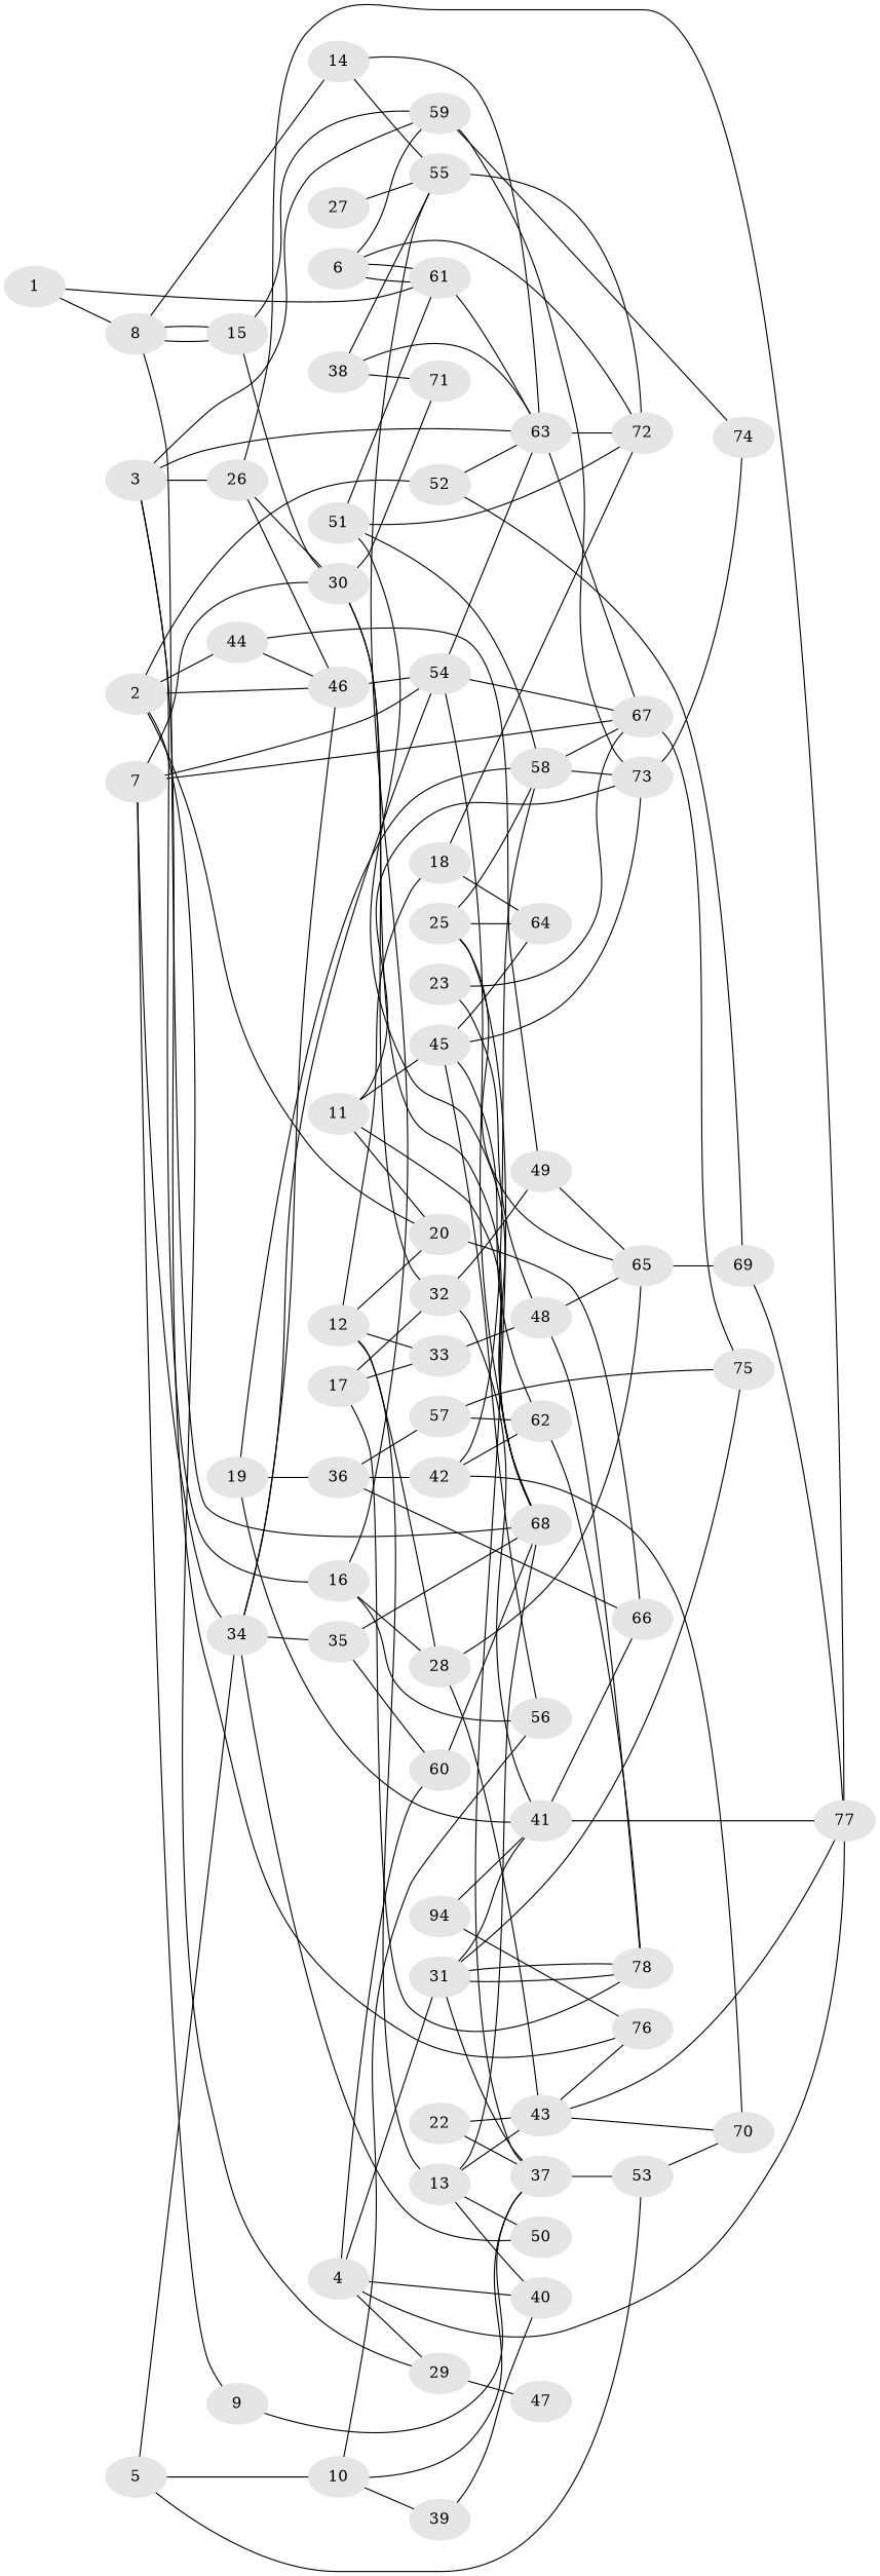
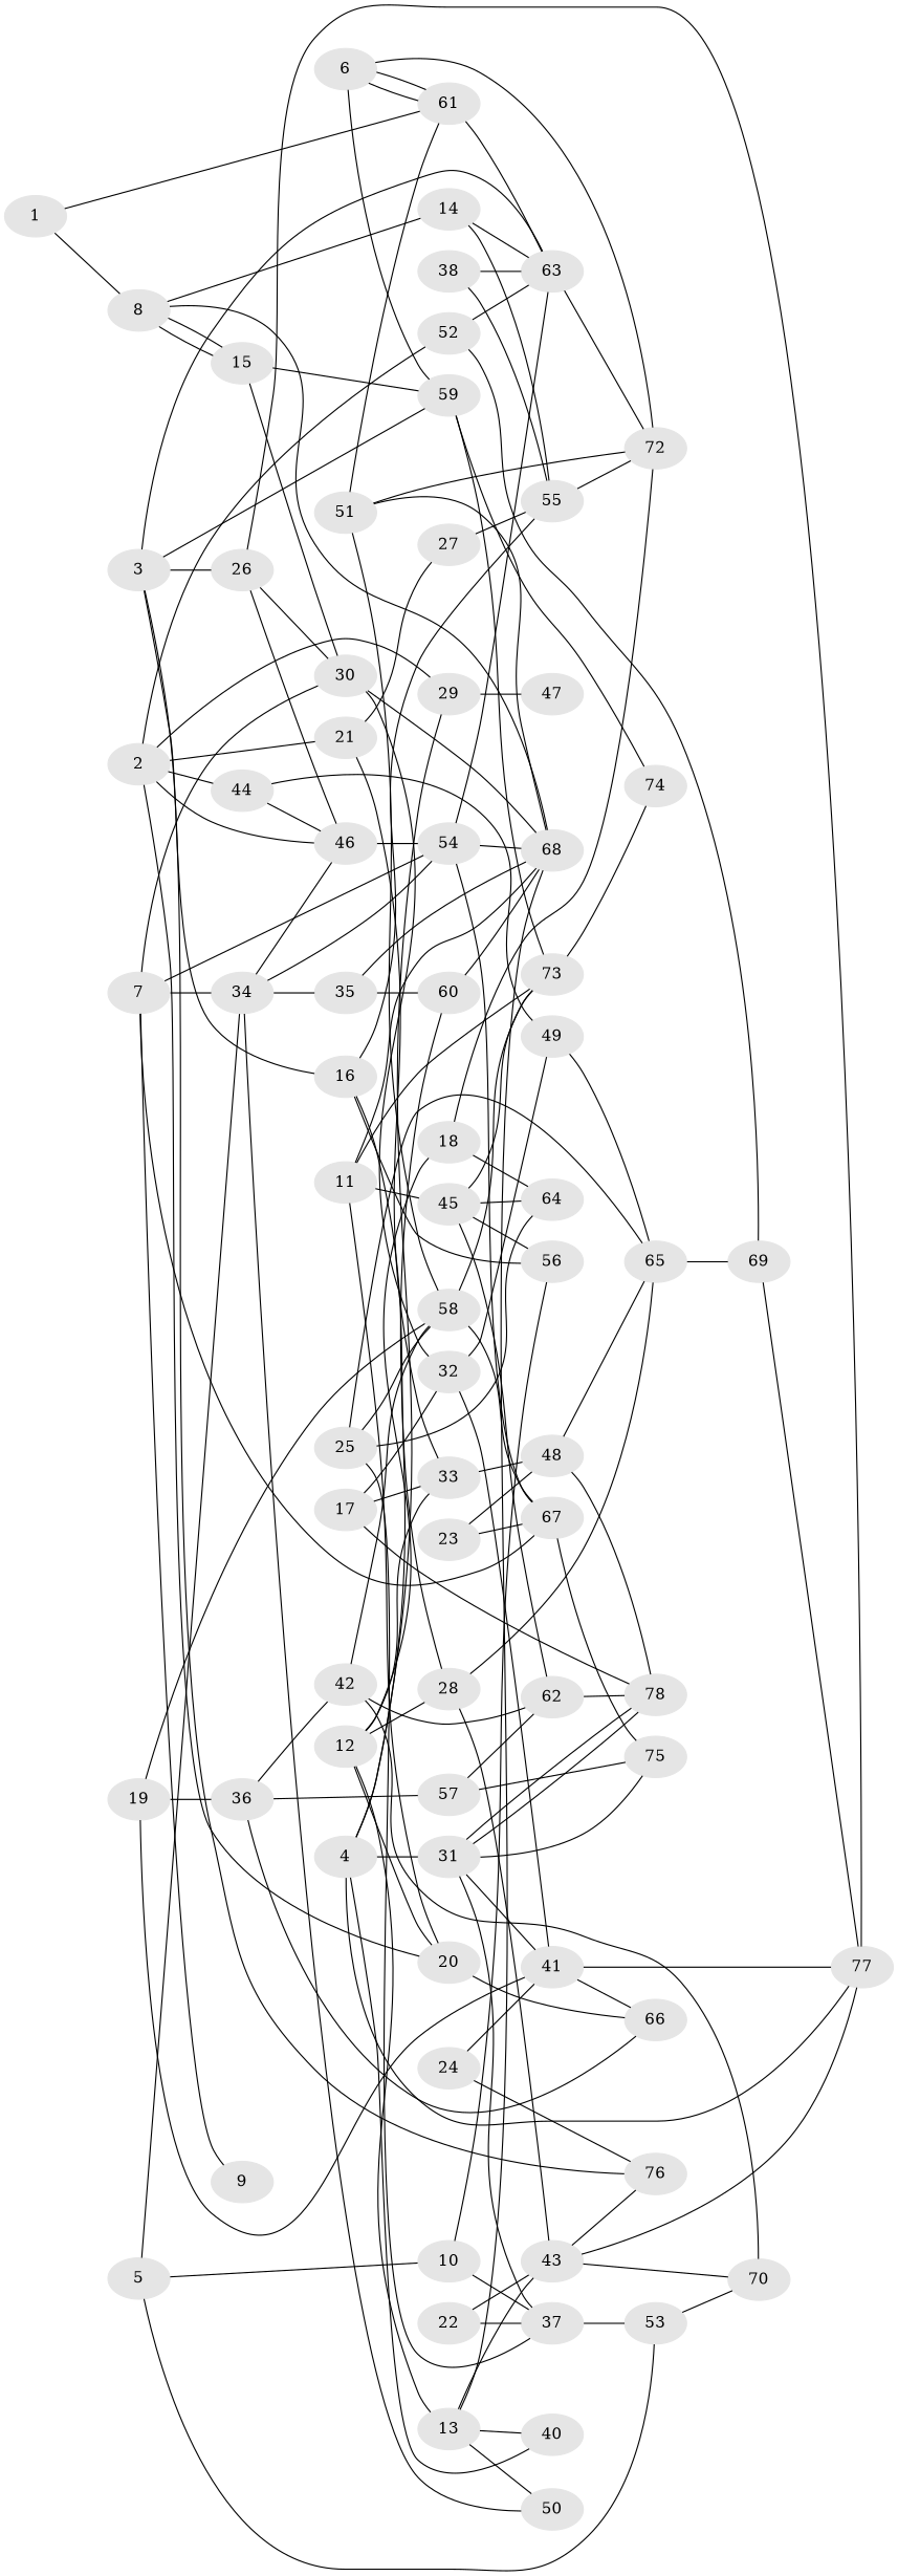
  graph {
    rankdir=LR
    node [color=gray90 style=filled]
    1
    8
    61
    14
    15
    68
    63
    2
    20
+   21
    29
    44
    46
    52
    66
    33
    27
    47
    49
    54
    69
    3
    16
    26
    59
    76
    56
    28
    55
    77
    30
    73
    74
    72
    67
    4
    31
    40
    60
    37
    78
    41
    75
    5
    10
    34
    53
-   39
    50
    35
    70
    6
    7
    9
    11
    45
    64
    62
    12
    13
    18
    43
    65
    48
    32
-   71
    17
    19
    36
    58
    42
    57
    22
    23
-   24 [label=94]
+   24
    25
    38
    51
    1 -- 8
    1 -- 61
    8 -- 14
    8 -- 15
    8 -- 15
    8 -- 68
    61 -- 63
    14 -- 63
    14 -- 55
    15 -- 59
    15 -- 30
    63 -- 72
-   63 -- 67
    2 -- 20
+   2 -- 21
    2 -- 29
    2 -- 44
    2 -- 46
    2 -- 52
    20 -- 66
+   21 -- 33
+   21 -- 27
    29 -- 47
    44 -- 46
    44 -- 49
    46 -- 54
    52 -- 63
    52 -- 69
    33 -- 48
    27 -- 55
    49 -- 65
    54 -- 68
    54 -- 63
    54 -- 67
    69 -- 77
    3 -- 63
    3 -- 16
    3 -- 26
    3 -- 59
    3 -- 76
    16 -- 56
    16 -- 28
    16 -- 55
    26 -- 46
    26 -- 77
    26 -- 30
    59 -- 73
    59 -- 74
    28 -- 43
    28 -- 65
    55 -- 72
    30 -- 68
    30 -- 32
-   30 -- 71
    73 -- 74
    67 -- 75
    4 -- 29
    4 -- 77
    4 -- 31
    4 -- 40
    4 -- 60
    31 -- 37
    31 -- 78
    31 -- 78
    31 -- 41
    31 -- 75
    60 -- 68
    37 -- 53
    41 -- 66
    41 -- 77
    5 -- 10
    5 -- 34
    5 -- 53
    10 -- 56
    10 -- 37
-   10 -- 39
    34 -- 46
    34 -- 54
    34 -- 50
    34 -- 35
    53 -- 70
-   39 -- 40
    35 -- 68
    35 -- 60
    6 -- 61
    6 -- 61
    6 -- 59
    6 -- 72
    7 -- 54
    7 -- 30
    7 -- 67
    7 -- 34
    7 -- 9
-   9 -- 37
    11 -- 68
    11 -- 20
    11 -- 73
    11 -- 45
    45 -- 56
    45 -- 73
    45 -- 64
    45 -- 62
    62 -- 78
    12 -- 20
    12 -- 33
    12 -- 28
    12 -- 13
    12 -- 18
    13 -- 68
    13 -- 40
    13 -- 50
    13 -- 43
    18 -- 72
    18 -- 64
    43 -- 76
    43 -- 77
    43 -- 70
    65 -- 69
    48 -- 78
    48 -- 65
    32 -- 49
    32 -- 41
    17 -- 33
    17 -- 78
    17 -- 32
    19 -- 41
    19 -- 36
    19 -- 58
    36 -- 66
    36 -- 42
    36 -- 57
    58 -- 73
    58 -- 67
    42 -- 70
    42 -- 62
    42 -- 58
    57 -- 75
    57 -- 62
    22 -- 37
    22 -- 43
    23 -- 67
    23 -- 48
    24 -- 76
    24 -- 41
    25 -- 37
    25 -- 64
    25 -- 65
    25 -- 58
    38 -- 63
    38 -- 55
-   38 -- 71
    51 -- 61
    51 -- 68
    51 -- 72
    51 -- 58
  }
